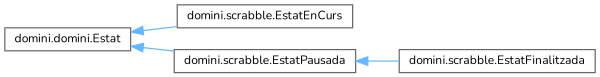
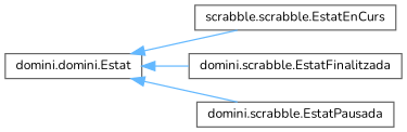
  digraph {
    fontname=Nunito
    rankdir=LR
    node [color=grey40 fillcolor=white fontname=Nunito fontsize=10 shape=box style=filled]
    edge [color=steelblue1 dir=back fontname=Nunito fontsize=10 labelfontname=Helvetica labelfontsize=10 style=solid]
    n1 [height=0.2 label="domini.domini.Estat" width=0.4]
-   n2 [height=0.2 label="domini.scrabble.EstatEnCurs" width=0.4]
+   n2 [height=0.2 label="scrabble.scrabble.EstatEnCurs" width=0.4]
    n3 [height=0.2 label="domini.scrabble.EstatFinalitzada" width=0.4]
    n4 [height=0.2 label="domini.scrabble.EstatPausada" width=0.4]
    n1 -> n2
-   n4 -> n3
+   n1 -> n3
    n1 -> n4
  }
